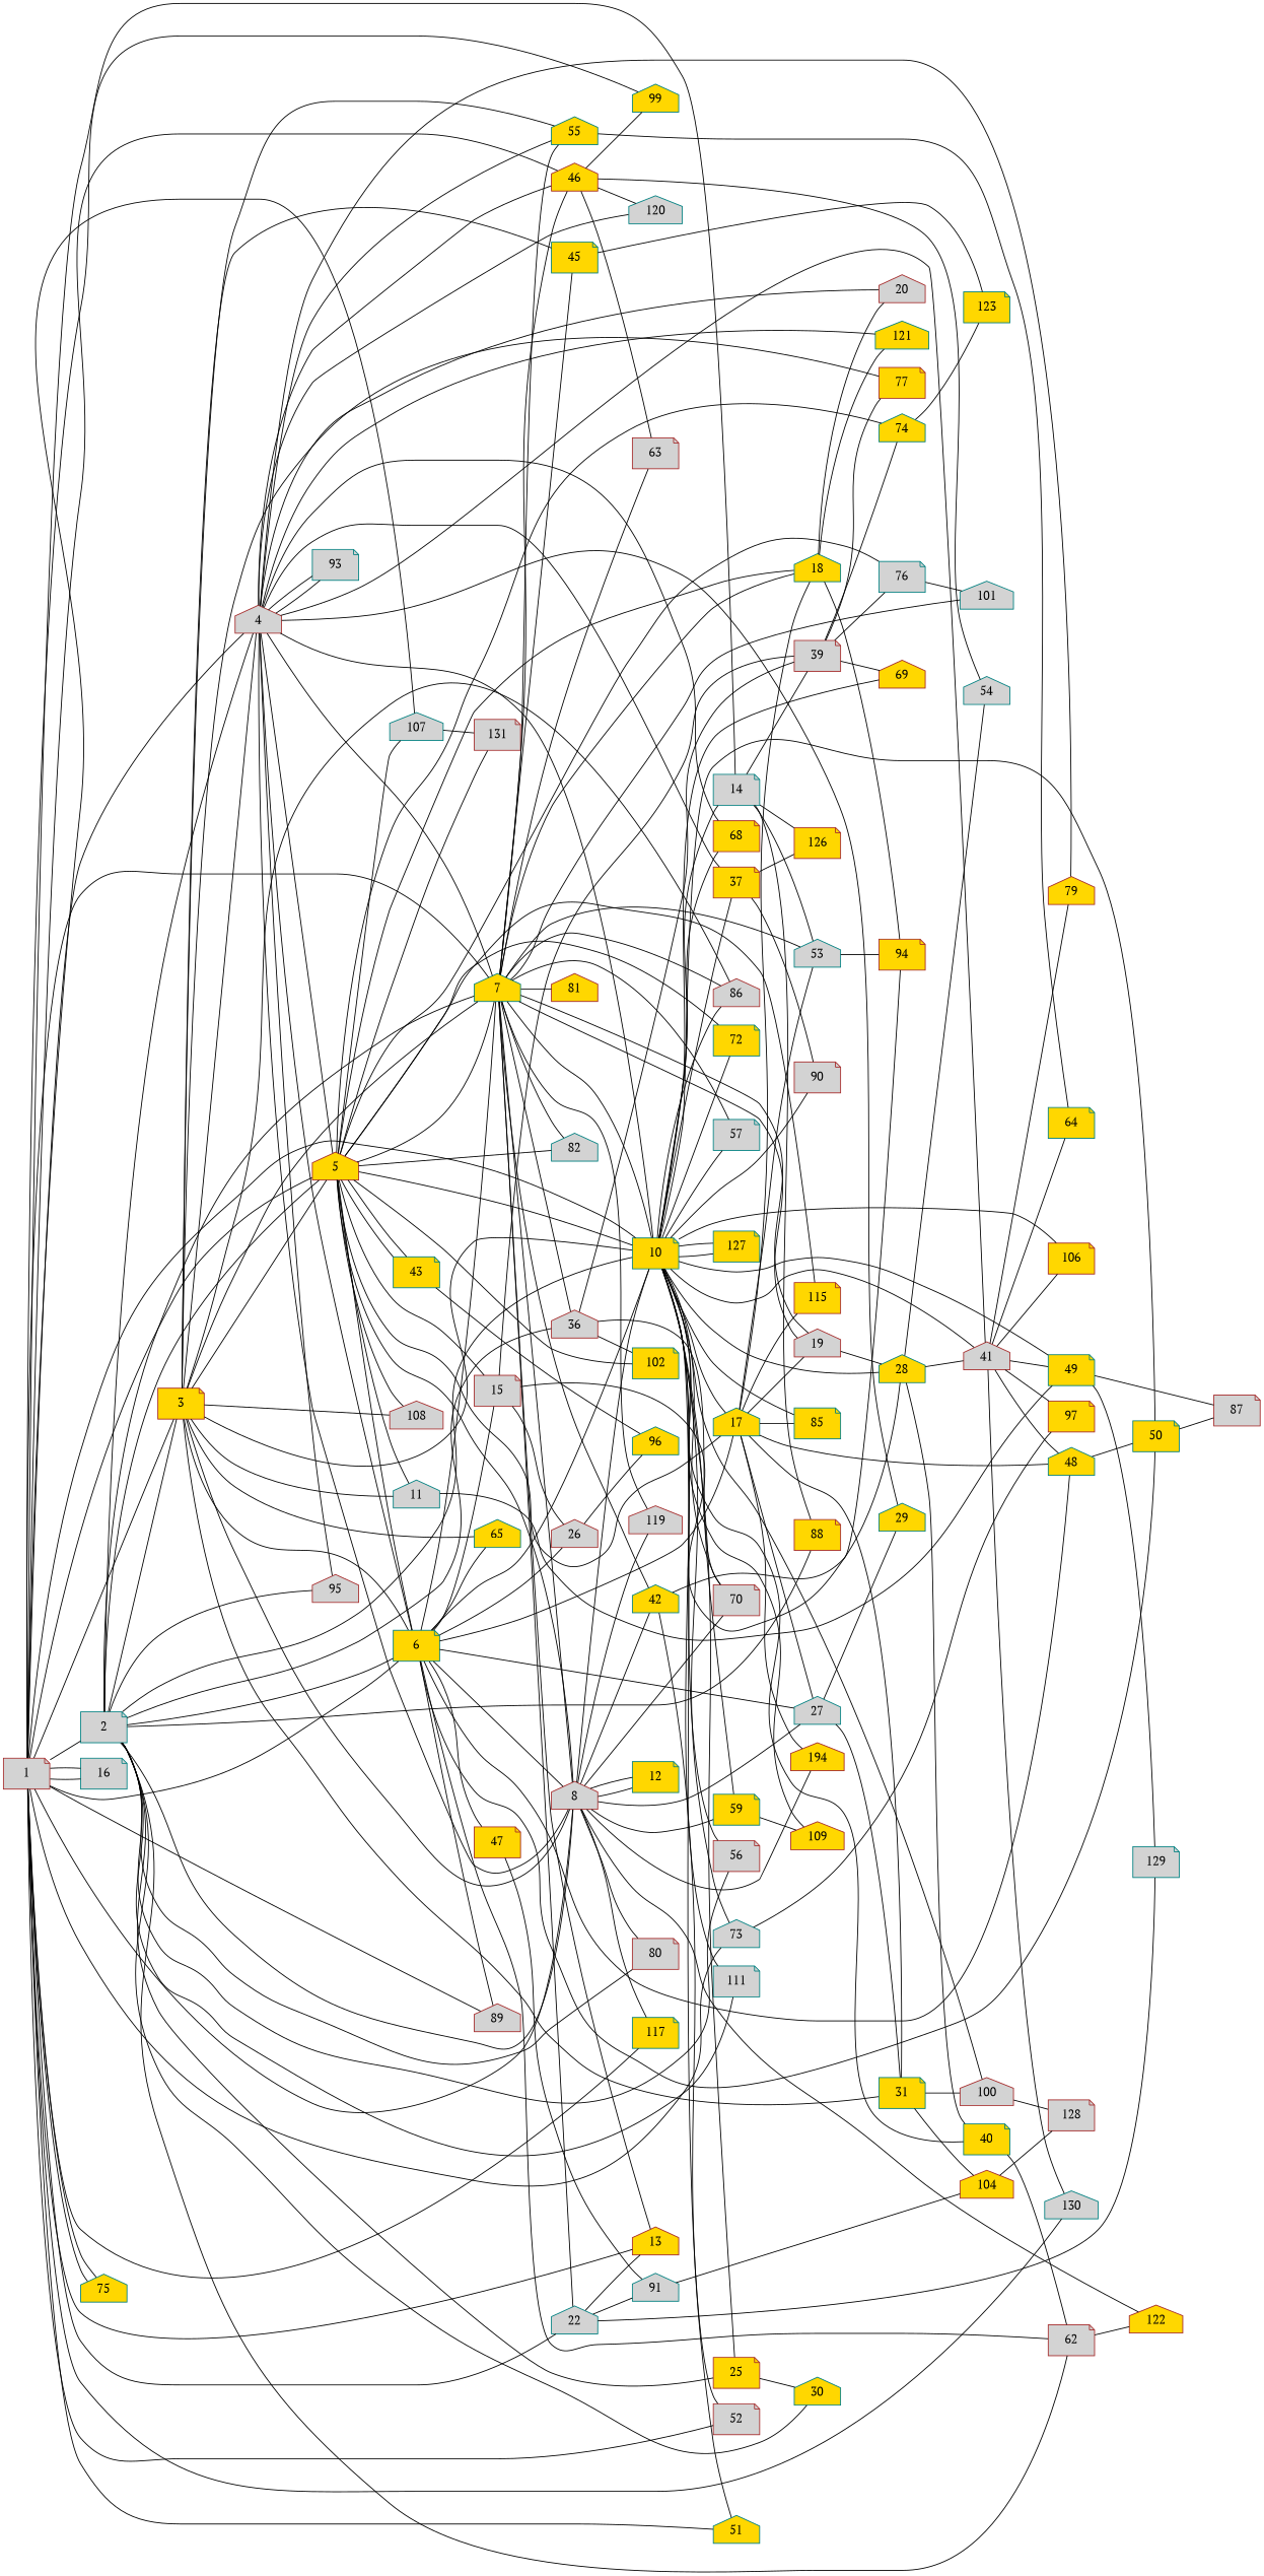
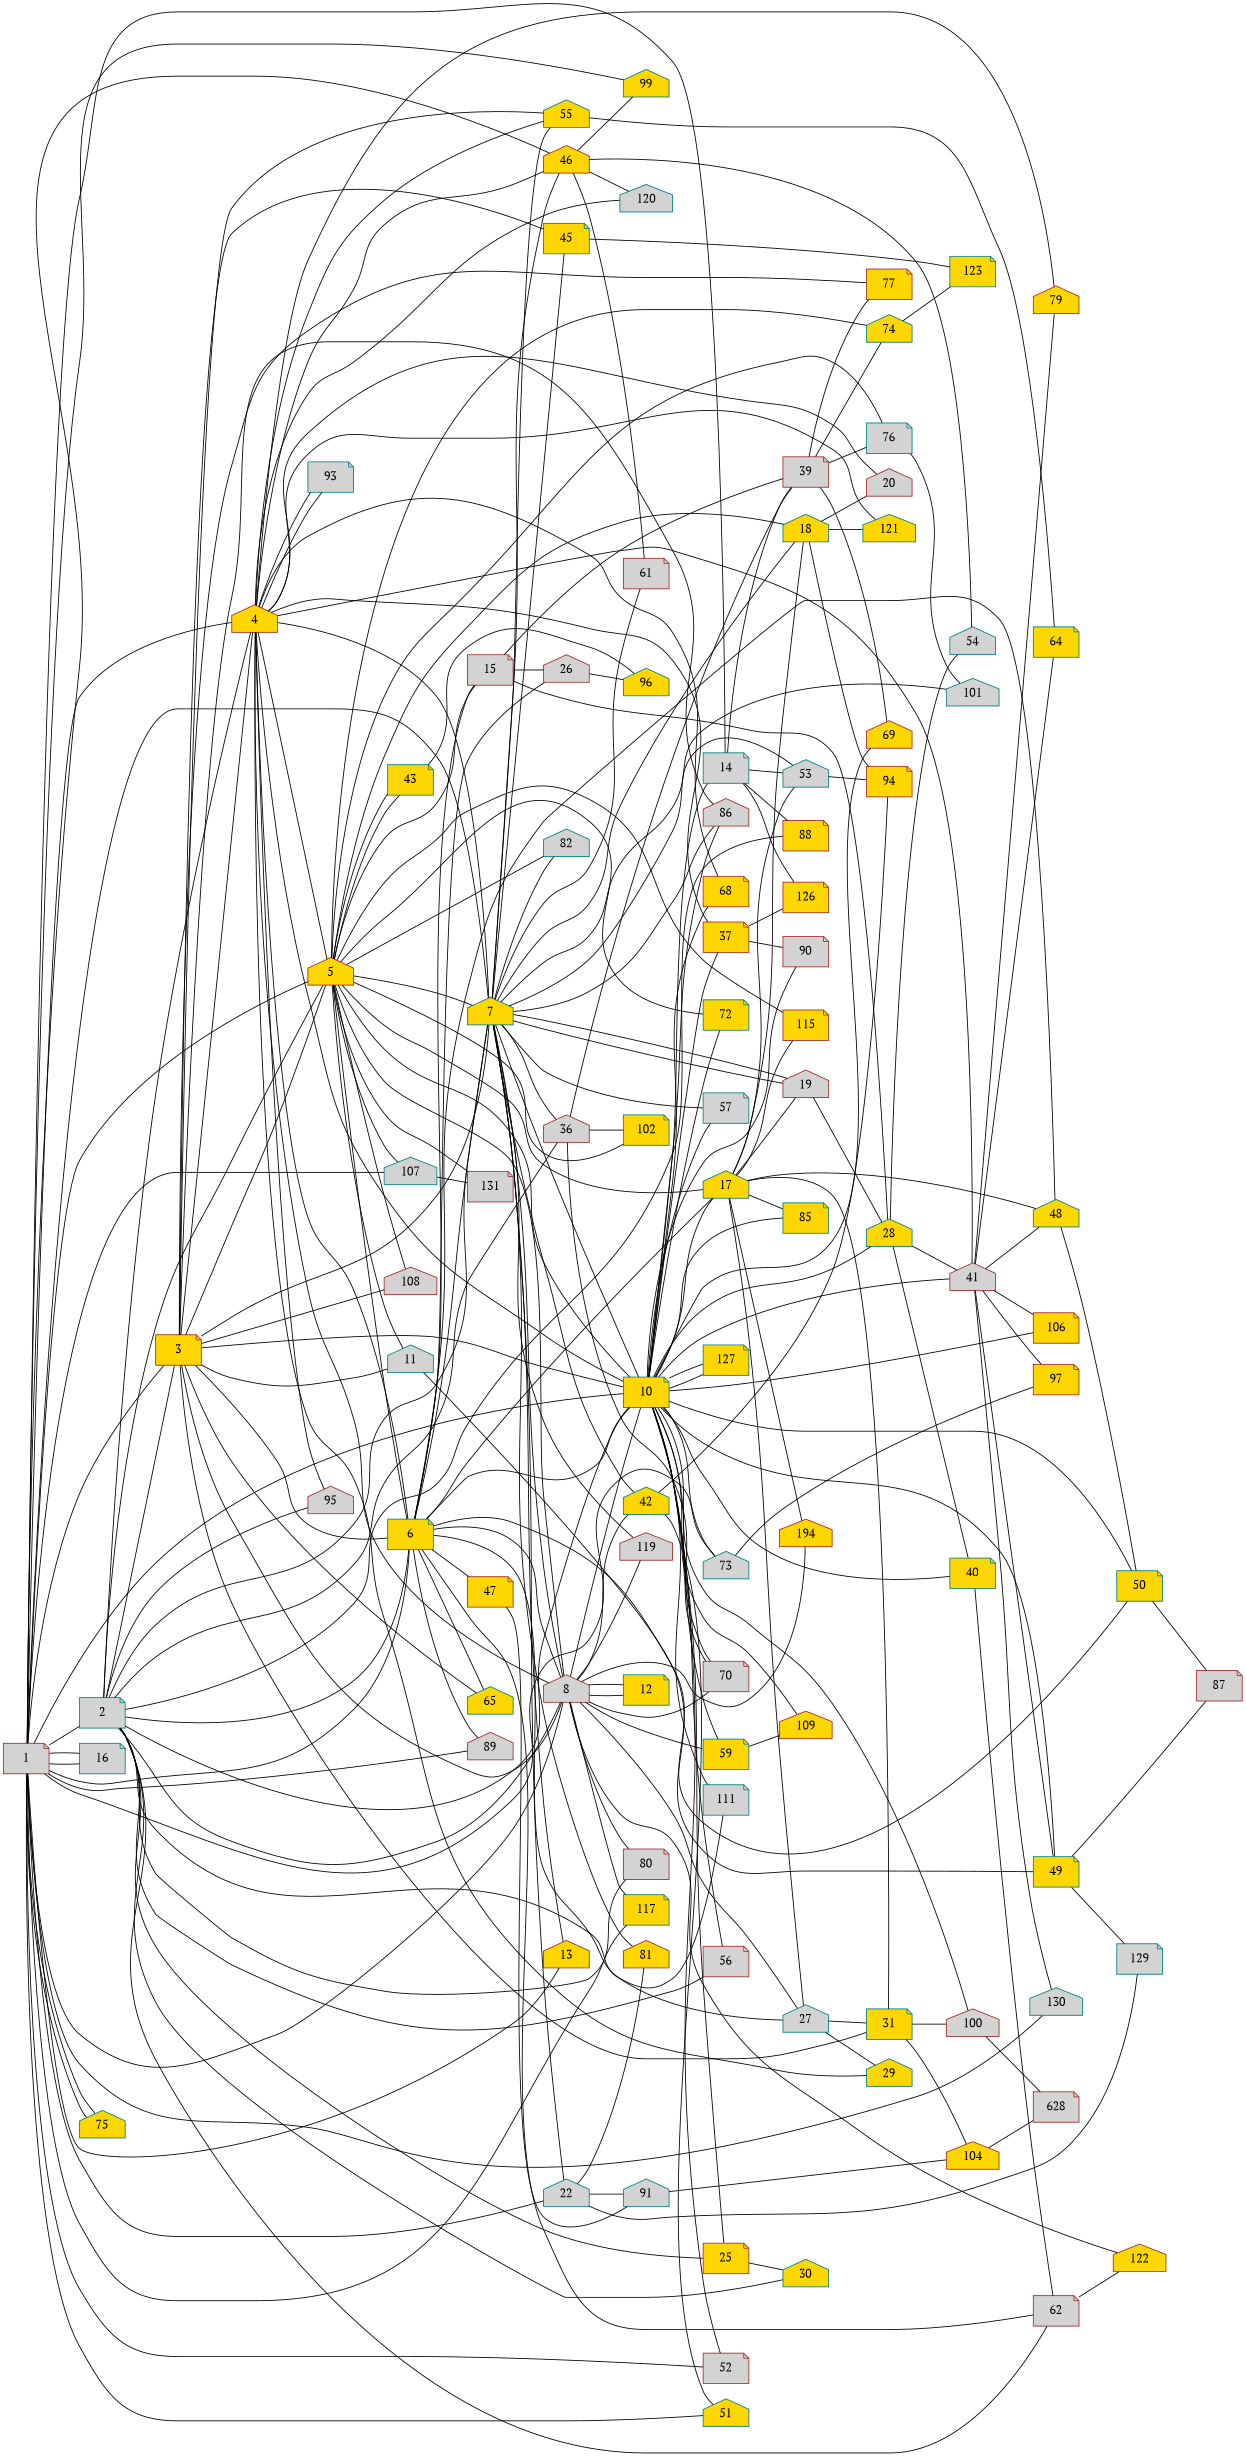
  graph {
    fontname="PT Serif"
    rankdir=LR
    node [color=teal fillcolor=gold fontname="PT Serif" shape=house style=filled]
    edge [fontname="PT Serif"]
    1 [color=brown fillcolor=lightgrey shape=note super="+34"]
    2 [fillcolor=lightgrey shape=note super="+61"]
    3 [color=brown shape=note super="+116"]
-   4 [color=brown fillcolor=lightgrey super="+60"]
+   4 [color=brown super="+60"]
    5 [color=brown super="+64"]
    6 [shape=note super="+21"]
    7 [super="+9"]
    8 [color=brown fillcolor=lightgrey super="+23"]
    10 [shape=note super="+35"]
    13 [color=brown]
    14 [fillcolor=lightgrey shape=note super="+92"]
    16 [fillcolor=lightgrey shape=note]
    22 [fillcolor=lightgrey super="+98"]
    46 [color=brown super="+83"]
    51
    52 [color=brown fillcolor=lightgrey shape=note]
    73 [fillcolor=lightgrey]
    75
    89 [color=brown fillcolor=lightgrey]
    99
    107 [fillcolor=lightgrey]
    117 [shape=note]
    130 [fillcolor=lightgrey]
    25 [color=brown shape=note]
    30
    36 [color=brown fillcolor=lightgrey]
    56 [color=brown fillcolor=lightgrey shape=note]
    62 [color=brown fillcolor=lightgrey shape=note super="+105"]
    80 [color=brown fillcolor=lightgrey shape=note]
    88 [color=brown shape=note]
    95 [color=brown fillcolor=lightgrey]
    111 [fillcolor=lightgrey shape=note]
    11 [fillcolor=lightgrey]
    31 [shape=note super="+38"]
    45 [shape=note]
    55 [super="+113"]
    65
    77 [color=brown shape=note]
    86 [color=brown fillcolor=lightgrey super="+132"]
    108 [color=brown fillcolor=lightgrey]
    20 [color=brown fillcolor=lightgrey]
    29
    37 [color=brown shape=note super="+125"]
    41 [color=brown fillcolor=lightgrey super="+118"]
    68 [color=brown shape=note]
    79 [color=brown]
    93 [fillcolor=lightgrey shape=note]
    120 [fillcolor=lightgrey]
    121
    15 [color=brown fillcolor=lightgrey shape=note]
    17 [super="+24"]
    18 [super="+32"]
    43 [shape=note]
    72 [shape=note]
    74
    76 [fillcolor=lightgrey shape=note]
    82 [fillcolor=lightgrey]
    102 [shape=note]
    115 [color=brown shape=note]
    131 [color=brown fillcolor=lightgrey shape=note]
    26 [color=brown fillcolor=lightgrey]
    27 [fillcolor=lightgrey super="+103"]
    47 [color=brown shape=note]
    48 [super="+112"]
    50 [shape=note super="+71"]
    19 [color=brown fillcolor=lightgrey super="+66"]
    42 [super="+44"]
    53 [fillcolor=lightgrey super="+114"]
    57 [fillcolor=lightgrey shape=note]
-   63 [color=brown fillcolor=lightgrey shape=note]
+   63 [color=brown fillcolor=lightgrey shape=note label=61]
    81 [color=brown]
    101 [fillcolor=lightgrey]
    119 [color=brown fillcolor=lightgrey]
    12 [shape=note]
    59 [shape=note]
    70 [color=brown fillcolor=lightgrey shape=note super="+78"]
    122 [color=brown]
    n78 [color=brown label=194]
    28 [super="+33"]
    40 [shape=note]
    49 [shape=note super="+84"]
    69 [color=brown]
    85 [shape=note]
    90 [color=brown fillcolor=lightgrey shape=note]
    100 [color=brown fillcolor=lightgrey]
    106 [color=brown shape=note]
    109 [color=brown]
    127 [shape=note]
    39 [color=brown fillcolor=lightgrey shape=note super="+58"]
    126 [color=brown shape=note]
    91 [fillcolor=lightgrey]
    129 [fillcolor=lightgrey shape=note]
    54 [fillcolor=lightgrey]
    97 [color=brown shape=note]
    104 [color=brown]
    123 [shape=note]
    n97 [label=64 shape=note]
    94 [color=brown shape=note]
    96
    87 [color=brown fillcolor=lightgrey shape=note]
-   128 [color=brown fillcolor=lightgrey shape=note]
+   128 [color=brown fillcolor=lightgrey shape=note label=628]
    1 -- 2
    1 -- 3
    1 -- 4 [weight=2]
    1 -- 5
    1 -- 6
    1 -- 7 [weight=3]
    1 -- 8
    1 -- 10 [weight=2]
    1 -- 13
    1 -- 14
    1 -- 16
    1 -- 16
    1 -- 22 [weight=2]
    1 -- 46
    1 -- 51
    1 -- 52
    1 -- 73
    1 -- 75
    1 -- 75
    1 -- 89
    1 -- 99
    1 -- 107
    1 -- 117
    1 -- 130
    2 -- 3 [weight=2]
    2 -- 4
    2 -- 5
    2 -- 6 [weight=2]
    2 -- 7 [weight=2]
    2 -- 8
    2 -- 10
    2 -- 25
    2 -- 30
    2 -- 36
    2 -- 56
    2 -- 62
    2 -- 80
    2 -- 88
    2 -- 95
    2 -- 111
    3 -- 4
    3 -- 5
    3 -- 6
    3 -- 7 [weight=2]
    3 -- 8
    3 -- 10
    3 -- 11
    3 -- 31
    3 -- 45
    3 -- 55
    3 -- 65
    3 -- 77
    3 -- 86
    3 -- 108
    4 -- 5
    4 -- 6
    4 -- 7 [weight=2]
    4 -- 8
    4 -- 10
    4 -- 46
    4 -- 95
    4 -- 55
    4 -- 20
    4 -- 29
    4 -- 37 [weight=2]
    4 -- 41
    4 -- 68
    4 -- 79
    4 -- 93
    4 -- 93
    4 -- 120
    4 -- 121
    5 -- 6
    5 -- 7 [weight=2]
    5 -- 8
    5 -- 10
    5 -- 107
    5 -- 11
    5 -- 108
    5 -- 15 [weight=2]
    5 -- 17
    5 -- 18
    5 -- 43
    5 -- 43
    5 -- 72
    5 -- 74
    5 -- 76
    5 -- 82
    5 -- 102
    5 -- 115
    5 -- 131
    6 -- 7 [weight=3]
    6 -- 8
    6 -- 10
    6 -- 89
    6 -- 62
    6 -- 65
    6 -- 15
    6 -- 17
    6 -- 26
    6 -- 27
    6 -- 47 [weight=2]
    6 -- 48
    6 -- 50
    7 -- 8 [weight=2]
    7 -- 10 [weight=2]
    7 -- 13
    7 -- 22
    7 -- 46
    7 -- 36
    7 -- 45
    7 -- 55
    7 -- 86
    7 -- 18
    7 -- 82
    7 -- 19
    7 -- 19
    7 -- 42 [weight=2]
    7 -- 53
    7 -- 57
    7 -- 63
    7 -- 81
    7 -- 101
    7 -- 119
    8 -- 10
    8 -- 117
    8 -- 80
    8 -- 27
    8 -- 42
    8 -- 119
    8 -- 12
    8 -- 12
    8 -- 59
    8 -- 70
    8 -- 122
    8 -- n78
    10 -- 14
    10 -- 52
    10 -- 73
    10 -- 25
    10 -- 56
    10 -- 111
    10 -- 86
    10 -- 37
    10 -- 41
    10 -- 68
    10 -- 17
    10 -- 72
    10 -- 50
    10 -- 57
    10 -- 59
    10 -- 70
    10 -- 28
    10 -- 40
    10 -- 49
    10 -- 69
    10 -- 85
    10 -- 90
    10 -- 100
    10 -- 106
    10 -- 109
    10 -- 127
    10 -- 127
    14 -- 88
    14 -- 53
    14 -- 39
    14 -- 126
-   22 -- 13
+   22 -- 81
    22 -- 91
    22 -- 129
    46 -- 99
    46 -- 120
    46 -- 63
    46 -- 54
    73 -- 97
    107 -- 131
    25 -- 30
    36 -- 102
    36 -- 70
    36 -- 39
    62 -- 122
    11 -- 49
    31 -- 100
    31 -- 104
    45 -- 123
    55 -- n97
    37 -- 90
    37 -- 126
    41 -- 130
    41 -- 79
    41 -- 48
    41 -- 49
    41 -- 106
    41 -- 97
    41 -- n97
    15 -- 26
    15 -- 28
    15 -- 39
    17 -- 31
    17 -- 18
    17 -- 115
    17 -- 27
    17 -- 48
    17 -- 19
    17 -- 53
    17 -- n78
    17 -- 85
    18 -- 20
    18 -- 121
    18 -- 94
    43 -- 96
    74 -- 123
    76 -- 101
    26 -- 96
    27 -- 31
    27 -- 29
    47 -- 91
    48 -- 50
    50 -- 87
    19 -- 28
    42 -- 51
    42 -- 94
    53 -- 94
    59 -- 109
    28 -- 41
    28 -- 40
    28 -- 54
    40 -- 62
    49 -- 129
    49 -- 87
    100 -- 128
    39 -- 77
    39 -- 74
    39 -- 76
    39 -- 69
    91 -- 104
    104 -- 128
  }
